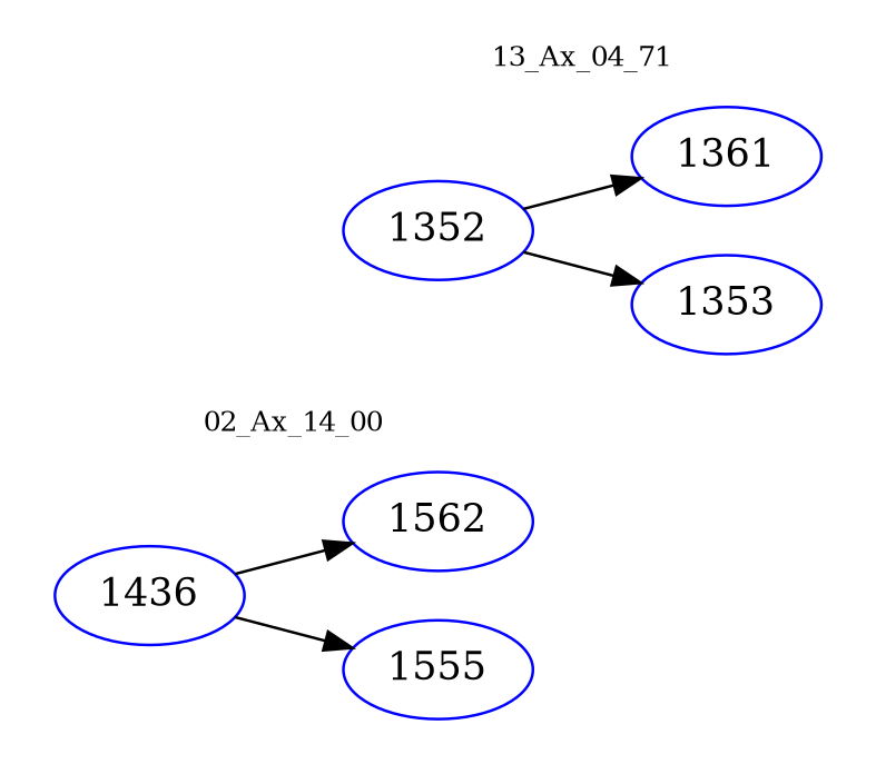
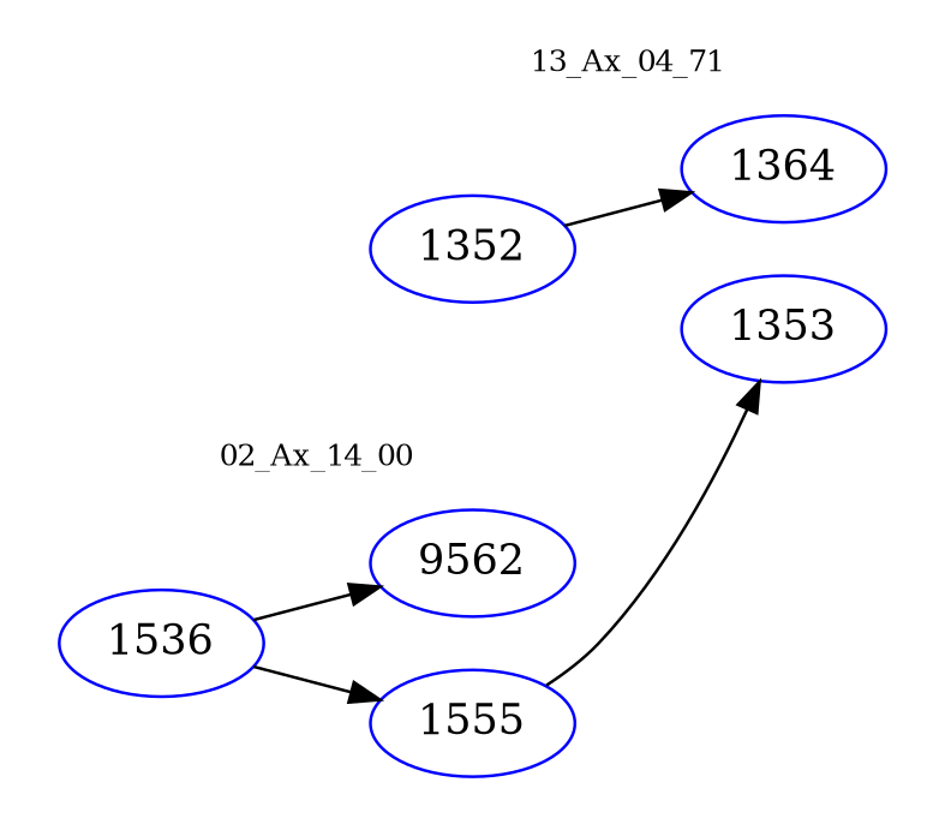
  digraph {
    rankdir=LR
    node [color=blue]
    edge [color=black]
    n1 [label=1352]
    n2 [label=1353]
-   n3 [label=1361]
-   n4 [label=1436]
+   n3 [label=1364]
+   n4 [label=1536]
    n5 [label=1555]
-   n6 [label=1562]
+   n6 [label=9562]
    subgraph cluster_1 {
      color=white
      fontsize=10
      label="13_Ax_04_71"
      n1
      n2
      n3
    }
    subgraph cluster_2 {
      color=white
      fontsize=10
      label="02_Ax_14_00"
      n4
      n5
      n6
    }
-   n1 -> n2
+   n5 -> n2
    n1 -> n3
    n4 -> n5
    n4 -> n6
  }
